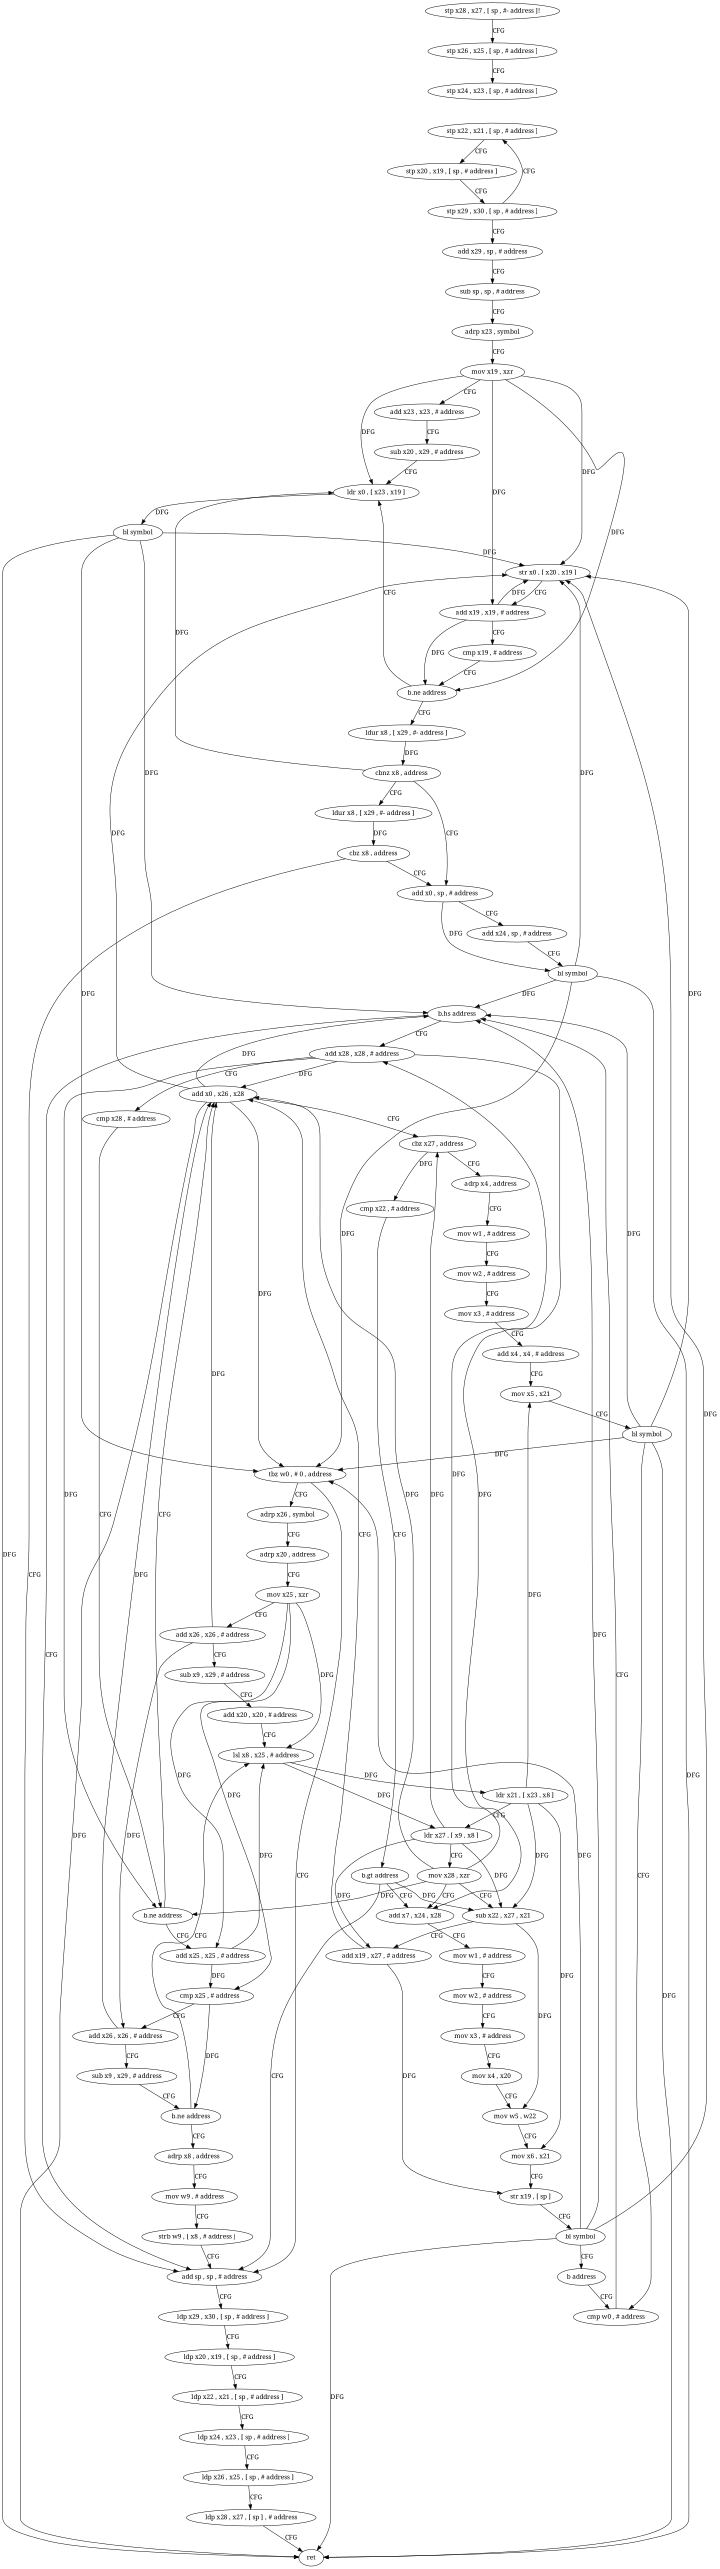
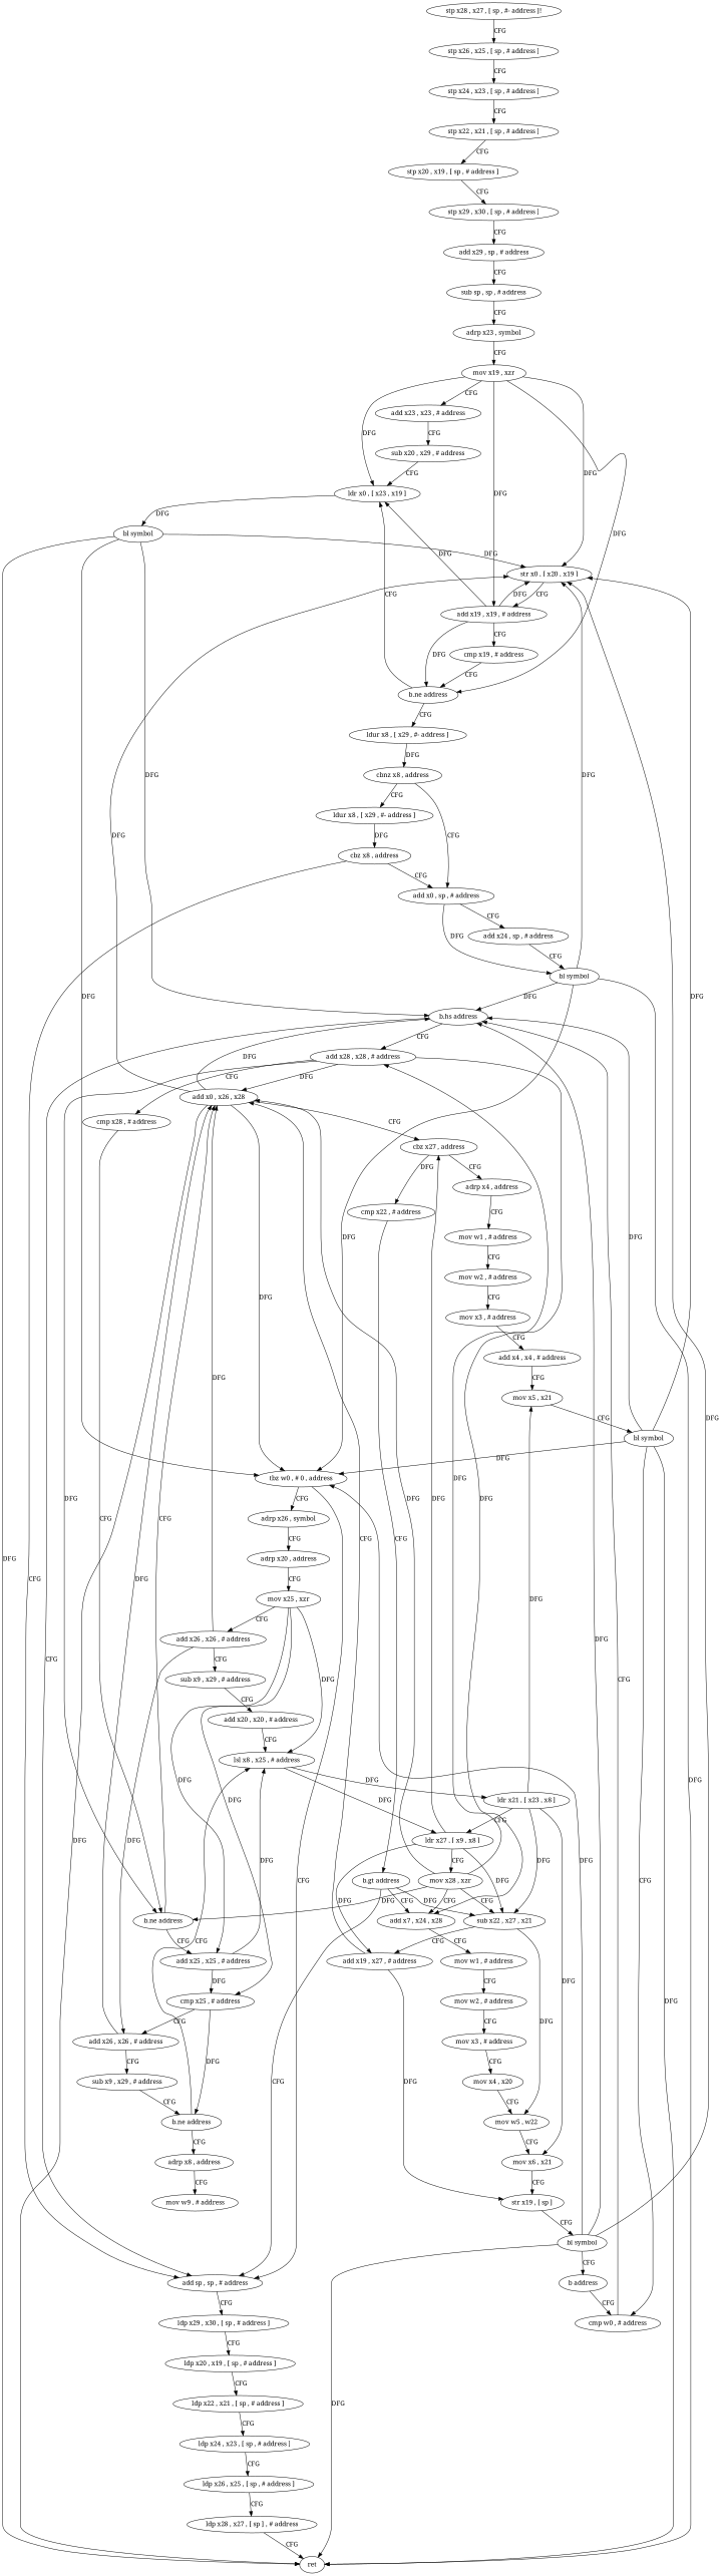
  digraph {
    fontname="Noto Serif"
    node [fontname="Noto Serif"]
    edge [fontname="Noto Serif"]
    n1 [label="stp x28 , x27 , [ sp , #- address ]!"]
    n2 [label="stp x26 , x25 , [ sp , # address ]"]
    n3 [label="stp x24 , x23 , [ sp , # address ]"]
    n4 [label="stp x22 , x21 , [ sp , # address ]"]
    n5 [label="stp x20 , x19 , [ sp , # address ]"]
    n6 [label="stp x29 , x30 , [ sp , # address ]"]
    n7 [label="add x29 , sp , # address"]
    n8 [label="sub sp , sp , # address"]
    n9 [label="adrp x23 , symbol"]
    n10 [label="mov x19 , xzr"]
    n11 [label="add x23 , x23 , # address"]
    n12 [label="ldr x0 , [ x23 , x19 ]"]
    n13 [label="str x0 , [ x20 , x19 ]"]
    n14 [label="add x19 , x19 , # address"]
    n15 [label="b.ne address"]
    n16 [label="sub x20 , x29 , # address"]
    n17 [label="bl symbol"]
    n18 [label="cmp x19 , # address"]
    n19 [label="ldur x8 , [ x29 , #- address ]"]
    n20 [label="tbz w0 , # 0 , address"]
    n21 [label=ret]
    n22 [label="b.hs address"]
    n23 [label="add sp , sp , # address"]
    n24 [label="adrp x26 , symbol"]
    n25 [label="add x28 , x28 , # address"]
    n26 [label="cbnz x8 , address"]
    n27 [label="add x0 , sp , # address"]
    n28 [label="ldur x8 , [ x29 , #- address ]"]
    n29 [label="add x24 , sp , # address"]
    n30 [label="bl symbol"]
    n31 [label="cbz x8 , address"]
    n32 [label="ldp x29 , x30 , [ sp , # address ]"]
    n33 [label="adrp x20 , address"]
    n34 [label="ldp x20 , x19 , [ sp , # address ]"]
    n35 [label="mov x25 , xzr"]
    n36 [label="ldp x22 , x21 , [ sp , # address ]"]
    n37 [label="ldp x24 , x23 , [ sp , # address ]"]
    n38 [label="ldp x26 , x25 , [ sp , # address ]"]
    n39 [label="ldp x28 , x27 , [ sp ] , # address"]
    n40 [label="add x26 , x26 , # address"]
    n41 [label="lsl x8 , x25 , # address"]
    n42 [label="add x25 , x25 , # address"]
    n43 [label="cmp x25 , # address"]
    n44 [label="sub x9 , x29 , # address"]
    n45 [label="add x0 , x26 , x28"]
    n46 [label="add x26 , x26 , # address"]
    n47 [label="ldr x21 , [ x23 , x8 ]"]
    n48 [label="ldr x27 , [ x9 , x8 ]"]
    n49 [label="b.ne address"]
    n50 [label="add x20 , x20 , # address"]
    n51 [label="cbz x27 , address"]
    n52 [label="sub x9 , x29 , # address"]
    n53 [label="mov x5 , x21"]
    n54 [label="mov x6 , x21"]
    n55 [label="sub x22 , x27 , x21"]
    n56 [label="mov x28 , xzr"]
    n57 [label="add x19 , x27 , # address"]
    n58 [label="adrp x4 , address"]
    n59 [label="mov w1 , # address"]
    n60 [label="mov w2 , # address"]
    n61 [label="mov x3 , # address"]
    n62 [label="add x4 , x4 , # address"]
    n63 [label="bl symbol"]
    n64 [label="cmp w0 , # address"]
    n65 [label="cmp x22 , # address"]
    n66 [label="b.gt address"]
    n67 [label="add x7 , x24 , x28"]
    n68 [label="mov w1 , # address"]
    n69 [label="mov w2 , # address"]
    n70 [label="cmp x28 , # address"]
    n71 [label="b.ne address"]
    n72 [label="mov x3 , # address"]
    n73 [label="mov x4 , x20"]
    n74 [label="mov w5 , w22"]
    n75 [label="str x19 , [ sp ]"]
    n76 [label="bl symbol"]
    n77 [label="b address"]
    n78 [label="adrp x8 , address"]
    n79 [label="mov w9 , # address"]
-   n80 [label="strb w9 , [ x8 , # address ]"]
    n1 -> n2 [label=CFG]
    n2 -> n3 [label=CFG]
-   n6 -> n4 [label=CFG]
+   n3 -> n4 [label=CFG]
    n4 -> n5 [label=CFG]
    n5 -> n6 [label=CFG]
    n6 -> n7 [label=CFG]
    n7 -> n8 [label=CFG]
    n8 -> n9 [label=CFG]
    n9 -> n10 [label=CFG]
    n10 -> n11 [label=CFG]
    n10 -> n12 [label=DFG]
    n10 -> n13 [label=DFG]
    n10 -> n14 [label=DFG]
    n10 -> n15 [label=DFG]
    n11 -> n16 [label=CFG]
    n12 -> n17 [label=DFG]
    n13 -> n14 [label=CFG]
-   n26 -> n12 [label=DFG]
+   n14 -> n12 [label=DFG]
    n14 -> n13 [label=DFG]
    n14 -> n15 [label=DFG]
    n14 -> n18 [label=CFG]
    n15 -> n12 [label=CFG]
    n15 -> n19 [label=CFG]
    n16 -> n12 [label=CFG]
    n17 -> n13 [label=DFG]
    n17 -> n20 [label=DFG]
    n17 -> n21 [label=DFG]
    n17 -> n22 [label=DFG]
    n18 -> n15 [label=CFG]
    n19 -> n26 [label=DFG]
    n20 -> n23 [label=CFG]
    n20 -> n24 [label=CFG]
    n22 -> n23 [label=CFG]
    n22 -> n25 [label=CFG]
    n23 -> n32 [label=CFG]
    n24 -> n33 [label=CFG]
    n25 -> n45 [label=DFG]
    n25 -> n67 [label=DFG]
    n25 -> n70 [label=CFG]
    n25 -> n71 [label=DFG]
    n26 -> n27 [label=CFG]
    n26 -> n28 [label=CFG]
    n27 -> n29 [label=CFG]
    n27 -> n30 [label=DFG]
    n28 -> n31 [label=DFG]
    n29 -> n30 [label=CFG]
    n30 -> n13 [label=DFG]
    n30 -> n20 [label=DFG]
    n30 -> n21 [label=DFG]
    n30 -> n22 [label=DFG]
    n31 -> n23 [label=CFG]
    n31 -> n27 [label=CFG]
    n32 -> n34 [label=CFG]
    n33 -> n35 [label=CFG]
    n34 -> n36 [label=CFG]
    n35 -> n40 [label=CFG]
    n35 -> n41 [label=DFG]
    n35 -> n42 [label=DFG]
    n35 -> n43 [label=DFG]
    n36 -> n37 [label=CFG]
    n37 -> n38 [label=CFG]
    n38 -> n39 [label=CFG]
    n39 -> n21 [label=CFG]
    n40 -> n44 [label=CFG]
    n40 -> n45 [label=DFG]
    n40 -> n46 [label=DFG]
    n41 -> n47 [label=DFG]
    n41 -> n48 [label=DFG]
    n42 -> n41 [label=DFG]
    n42 -> n43 [label=DFG]
    n43 -> n46 [label=CFG]
    n43 -> n49 [label=DFG]
    n44 -> n50 [label=CFG]
    n45 -> n13 [label=DFG]
    n45 -> n20 [label=DFG]
    n45 -> n21 [label=DFG]
    n45 -> n22 [label=DFG]
    n45 -> n51 [label=CFG]
    n46 -> n45 [label=DFG]
    n46 -> n52 [label=CFG]
    n47 -> n48 [label=CFG]
    n47 -> n53 [label=DFG]
    n47 -> n54 [label=DFG]
    n47 -> n55 [label=DFG]
    n48 -> n51 [label=DFG]
    n48 -> n55 [label=DFG]
    n48 -> n56 [label=CFG]
    n48 -> n57 [label=DFG]
    n49 -> n41 [label=CFG]
    n49 -> n78 [label=CFG]
    n50 -> n41 [label=CFG]
    n51 -> n58 [label=CFG]
    n51 -> n65 [label=DFG]
    n52 -> n49 [label=CFG]
    n53 -> n63 [label=CFG]
    n54 -> n75 [label=CFG]
    n55 -> n57 [label=CFG]
    n55 -> n74 [label=DFG]
    n56 -> n25 [label=DFG]
    n56 -> n45 [label=DFG]
    n56 -> n55 [label=CFG]
    n56 -> n67 [label=CFG]
    n56 -> n71 [label=DFG]
    n57 -> n45 [label=CFG]
    n57 -> n75 [label=DFG]
    n58 -> n59 [label=CFG]
    n59 -> n60 [label=CFG]
    n60 -> n61 [label=CFG]
    n61 -> n62 [label=CFG]
    n62 -> n53 [label=CFG]
    n63 -> n13 [label=DFG]
    n63 -> n20 [label=DFG]
    n63 -> n21 [label=DFG]
    n63 -> n22 [label=DFG]
    n63 -> n64 [label=CFG]
    n64 -> n22 [label=CFG]
    n65 -> n66 [label=CFG]
    n66 -> n23 [label=CFG]
    n66 -> n55 [label=DFG]
    n66 -> n67 [label=CFG]
    n67 -> n68 [label=CFG]
    n68 -> n69 [label=CFG]
    n69 -> n72 [label=CFG]
    n70 -> n71 [label=CFG]
    n71 -> n42 [label=CFG]
    n71 -> n45 [label=CFG]
    n72 -> n73 [label=CFG]
    n73 -> n74 [label=CFG]
    n74 -> n54 [label=CFG]
    n75 -> n76 [label=CFG]
    n76 -> n13 [label=DFG]
    n76 -> n20 [label=DFG]
    n76 -> n21 [label=DFG]
    n76 -> n22 [label=DFG]
    n76 -> n77 [label=CFG]
    n77 -> n64 [label=CFG]
    n78 -> n79 [label=CFG]
-   n79 -> n80 [label=CFG]
-   n80 -> n23 [label=CFG]
  }
